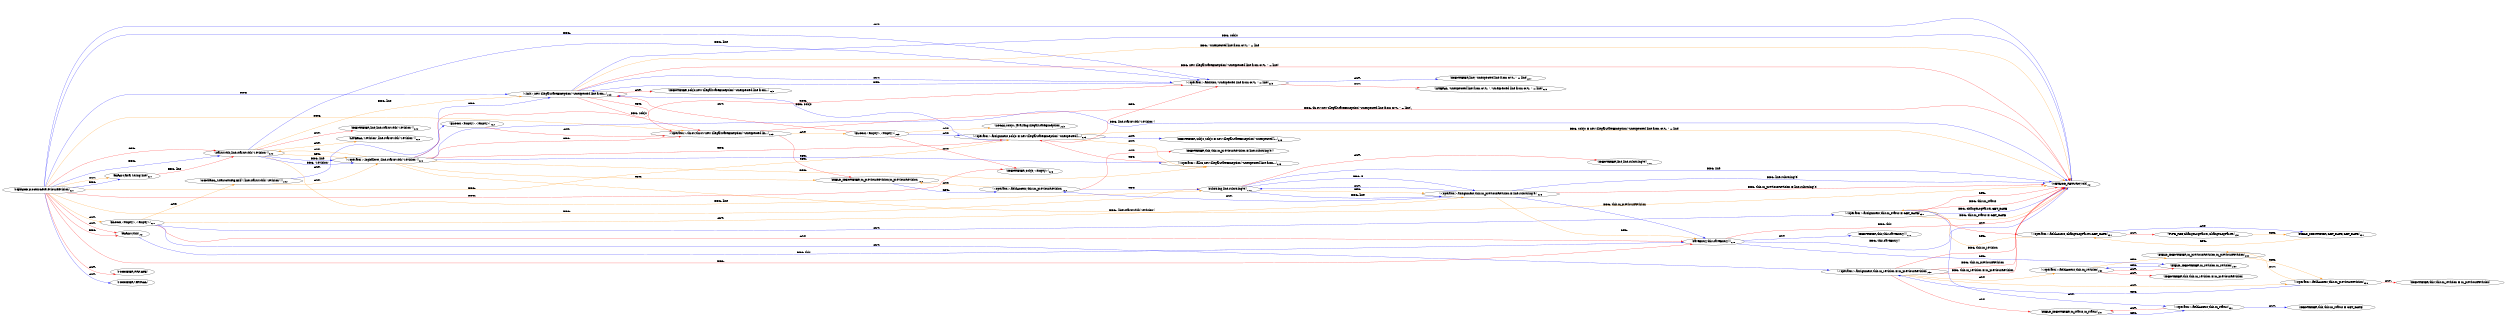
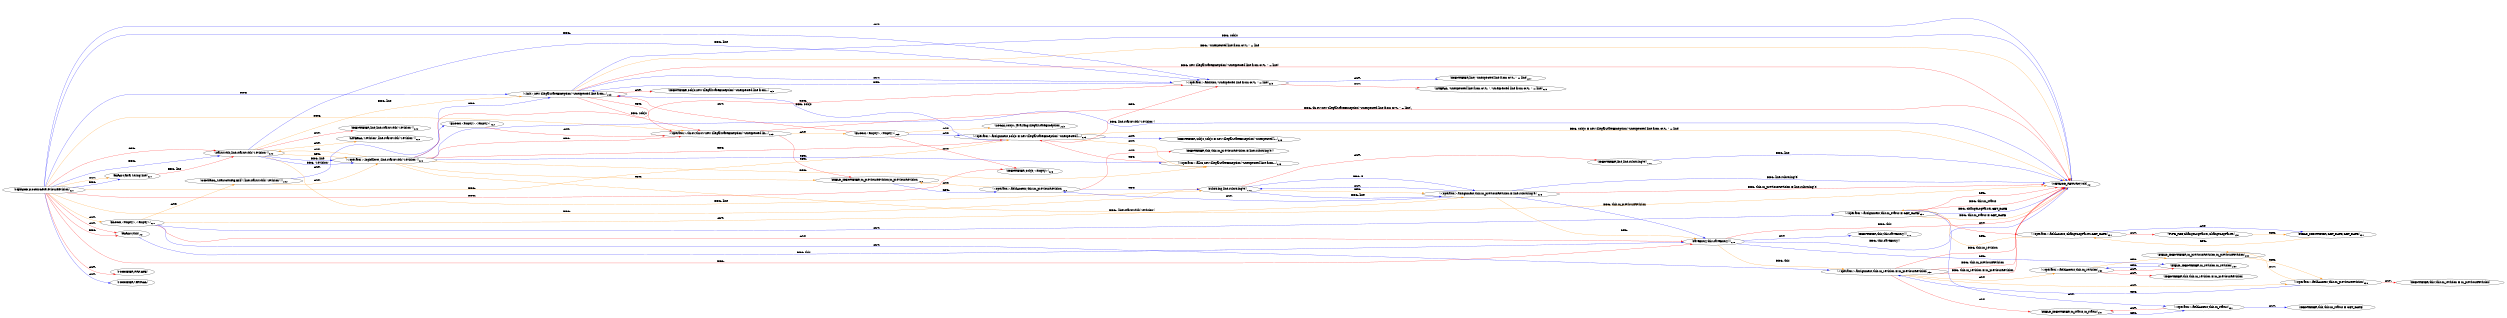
  digraph {
    rankdir=LR
    edge [color=blue]
    n1 [label=<(METHOD,processGetPreviousRevision)<SUB>221</SUB>>]
    n2 [label=<(PARAM,this)<SUB>221</SUB>>]
    n3 [label=<(PARAM,final String line)<SUB>221</SUB>>]
    n4 [label=<(BLOCK,&lt;empty&gt;,&lt;empty&gt;)<SUB>221</SUB>>]
    n5 [label=<(startsWith,line.startsWith(&quot;revision&quot;))<SUB>222</SUB>>]
    n6 [label=<(&lt;operator&gt;.throw,throw new IllegalStateException(&quot;Unexpected lin...)<SUB>223</SUB>>]
    n7 [label=<(&lt;operator&gt;.assignment,$obj0 = new IllegalStateException(&quot;Unexpected l...)<SUB>223</SUB>>]
    n8 [label=<(&lt;init&gt;,new IllegalStateException(&quot;Unexpected line from...)<SUB>223</SUB>>]
    n9 [label=<(&lt;operator&gt;.addition,&quot;Unexpected line from CVS: &quot; + line)<SUB>223</SUB>>]
    n10 [label=<(IDENTIFIER,$obj0,&lt;empty&gt;)<SUB>223</SUB>>]
    n11 [label=<(substring,line.substring(9))<SUB>226</SUB>>]
    n12 [label=<(saveEntry,this.saveEntry())<SUB>228</SUB>>]
    n13 [label=<(MODIFIER,PRIVATE)>]
    n14 [label=<(MODIFIER,VIRTUAL)>]
    n15 [label=<(METHOD_RETURN,void)<SUB>221</SUB>>]
    n16 [label=<(CONTROL_STRUCTURE,IF,if (!line.startsWith(&quot;revision&quot;)))<SUB>222</SUB>>]
    n17 [label=<(&lt;operator&gt;.assignment,this.m_previousRevision = line.substring(9))<SUB>226</SUB>>]
    n18 [label=<(&lt;operator&gt;.assignment,this.m_revision = m_previousRevision)<SUB>230</SUB>>]
    n19 [label=<(&lt;operator&gt;.assignment,this.m_status = GET_DATE)<SUB>231</SUB>>]
    n20 [label=<(&lt;operator&gt;.logicalNot,!line.startsWith(&quot;revision&quot;))<SUB>222</SUB>>]
    n21 [label=<(IDENTIFIER,line,line.startsWith(&quot;revision&quot;))<SUB>222</SUB>>]
    n22 [label=<(LITERAL,&quot;revision&quot;,line.startsWith(&quot;revision&quot;))<SUB>222</SUB>>]
    n23 [label=<(FIELD_IDENTIFIER,m_previousRevision,m_previousRevision)<SUB>226</SUB>>]
    n24 [label=<(BLOCK,&lt;empty&gt;,&lt;empty&gt;)<SUB>223</SUB>>]
    n25 [label=<(&lt;operator&gt;.alloc,new IllegalStateException(&quot;Unexpected line from...)<SUB>223</SUB>>]
    n26 [label=<(IDENTIFIER,$obj0,$obj0 = new IllegalStateException(&quot;Unexpected l...)<SUB>223</SUB>>]
    n27 [label=<(IDENTIFIER,$obj0,new IllegalStateException(&quot;Unexpected line from...)<SUB>223</SUB>>]
    n28 [label=<(LITERAL,&quot;Unexpected line from CVS: &quot;,&quot;Unexpected line from CVS: &quot; + line)<SUB>223</SUB>>]
    n29 [label=<(IDENTIFIER,line,&quot;Unexpected line from CVS: &quot; + line)<SUB>224</SUB>>]
    n30 [label=<(IDENTIFIER,line,line.substring(9))<SUB>226</SUB>>]
    n31 [label=<(IDENTIFIER,this,this.saveEntry())<SUB>228</SUB>>]
    n32 [label=<(FIELD_IDENTIFIER,m_revision,m_revision)<SUB>230</SUB>>]
    n33 [label=<(BLOCK,&lt;empty&gt;,&lt;empty&gt;)<SUB>222</SUB>>]
    n34 [label=<(&lt;operator&gt;.fieldAccess,this.m_previousRevision)<SUB>226</SUB>>]
    n35 [label=<(&lt;operator&gt;.fieldAccess,this.m_revision)<SUB>230</SUB>>]
    n36 [label=<(&lt;operator&gt;.fieldAccess,this.m_previousRevision)<SUB>230</SUB>>]
    n37 [label=<(FIELD_IDENTIFIER,m_status,m_status)<SUB>231</SUB>>]
    n38 [label=<(&lt;operator&gt;.fieldAccess,this.m_status)<SUB>231</SUB>>]
    n39 [label=<(&lt;operator&gt;.fieldAccess,ChangeLogParser.GET_DATE)<SUB>231</SUB>>]
    n40 [label=<(LOCAL,$obj0: java.lang.IllegalStateException)<SUB>223</SUB>>]
    n41 [label=<(IDENTIFIER,this,this.m_previousRevision = line.substring(9))>]
    n42 [label=<(IDENTIFIER,this,this.m_revision = m_previousRevision)>]
    n43 [label=<(FIELD_IDENTIFIER,m_previousRevision,m_previousRevision)<SUB>230</SUB>>]
    n44 [label=<(IDENTIFIER,this,this.m_revision = m_previousRevision)>]
    n45 [label=<(IDENTIFIER,this,this.m_status = GET_DATE)>]
    n46 [label=<(TYPE_REF,ChangeLogParser,ChangeLogParser)<SUB>231</SUB>>]
    n47 [label=<(FIELD_IDENTIFIER,GET_DATE,GET_DATE)<SUB>231</SUB>>]
    n1 -> n2 [color=red label="AST: "]
    n1 -> n2 [color=red label="DDG: "]
    n1 -> n3 [color=darkorange label="AST: "]
    n1 -> n3 [label="DDG: "]
    n1 -> n4 [color=darkorange label="AST: "]
    n1 -> n5 [color=red label="CFG: "]
    n1 -> n5 [label="DDG: "]
    n1 -> n6 [color=darkorange label="DDG: "]
    n1 -> n7 [color=darkorange label="DDG: "]
    n1 -> n8 [label="DDG: "]
    n1 -> n9 [label="DDG: "]
    n1 -> n10 [color=red label="DDG: "]
    n1 -> n11 [color=darkorange label="DDG: "]
    n1 -> n12 [color=red label="DDG: "]
    n1 -> n13 [color=red label="AST: "]
    n1 -> n14 [label="AST: "]
    n1 -> n15 [label="AST: "]
    n2 -> n12 [label="DDG: this"]
    n3 -> n5 [color=red label="DDG: line"]
    n4 -> n12 [color=red label="AST: "]
    n4 -> n16 [color=darkorange label="AST: "]
    n4 -> n17 [color=darkorange label="AST: "]
    n4 -> n18 [label="AST: "]
    n4 -> n19 [label="AST: "]
    n5 -> n8 [color=darkorange label="DDG: line"]
    n5 -> n9 [label="DDG: line"]
    n5 -> n11 [color=darkorange label="DDG: line"]
    n5 -> n20 [color=darkorange label="CFG: "]
    n5 -> n20 [label="DDG: line"]
    n5 -> n20 [label="DDG: &quot;revision&quot;"]
    n5 -> n21 [color=red label="AST: "]
    n5 -> n22 [color=darkorange label="AST: "]
    n6 -> n15 [color=red label="DDG: throw new IllegalStateException(&quot;Unexpected line from CVS: &quot; + line);"]
    n6 -> n23 [color=red label="CFG: "]
    n6 -> n24 [color=darkorange label="AST: "]
    n7 -> n8 [label="DDG: $obj0"]
    n7 -> n9 [color=red label="CFG: "]
    n7 -> n15 [color=darkorange label="DDG: $obj0 = new IllegalStateException(&quot;Unexpected line from CVS: &quot; + line)"]
    n7 -> n25 [color=darkorange label="AST: "]
    n7 -> n26 [label="AST: "]
    n8 -> n6 [color=red label="CFG: "]
    n8 -> n6 [color=red label="DDG: $obj0"]
    n8 -> n9 [label="AST: "]
    n8 -> n15 [label="DDG: $obj0"]
    n8 -> n15 [color=darkorange label="DDG: &quot;Unexpected line from CVS: &quot; + line"]
    n8 -> n15 [color=red label="DDG: new IllegalStateException(&quot;Unexpected line from CVS: &quot; + line)"]
    n8 -> n27 [color=red label="AST: "]
    n9 -> n8 [label="CFG: "]
    n9 -> n28 [color=red label="AST: "]
    n9 -> n29 [label="AST: "]
-   n11 -> n15 [label="DDG: line"]
+   n30 -> n15 [label="DDG: line"]
    n11 -> n17 [color=darkorange label="CFG: "]
    n11 -> n17 [label="DDG: line"]
    n11 -> n17 [label="DDG: 9"]
    n11 -> n30 [color=red label="AST: "]
    n12 -> n15 [color=red label="DDG: this"]
    n12 -> n15 [label="DDG: this.saveEntry()"]
+   n12 -> n18 [color=darkorange label="DDG: this"]
    n12 -> n31 [label="AST: "]
    n12 -> n32 [label="CFG: "]
    n16 -> n20 [color=darkorange label="AST: "]
    n16 -> n33 [label="AST: "]
    n17 -> n11 [label="AST: "]
    n17 -> n12 [color=darkorange label="CFG: "]
    n17 -> n12 [label="DDG: this.m_previousRevision"]
    n17 -> n15 [label="DDG: line.substring(9)"]
    n17 -> n15 [color=red label="DDG: this.m_previousRevision = line.substring(9)"]
    n17 -> n34 [label="AST: "]
    n18 -> n15 [color=red label="DDG: this.m_revision"]
    n18 -> n15 [color=red label="DDG: this.m_previousRevision"]
    n18 -> n15 [color=red label="DDG: this.m_revision = m_previousRevision"]
    n18 -> n35 [color=darkorange label="AST: "]
    n18 -> n36 [color=darkorange label="AST: "]
    n18 -> n37 [color=red label="AST: "]
    n19 -> n15 [color=red label="CFG: "]
    n19 -> n15 [color=red label="DDG: this.m_status"]
    n19 -> n15 [label="DDG: ChangeLogParser.GET_DATE"]
    n19 -> n15 [color=darkorange label="DDG: this.m_status = GET_DATE"]
    n19 -> n38 [label="AST: "]
    n19 -> n39 [color=red label="AST: "]
    n20 -> n5 [color=darkorange label="AST: "]
    n20 -> n6 [color=red label="CDG: "]
    n20 -> n7 [color=red label="CDG: "]
    n20 -> n8 [label="CDG: "]
    n20 -> n9 [color=red label="CDG: "]
    n20 -> n15 [label="DDG: line.startsWith(&quot;revision&quot;)"]
    n20 -> n15 [color=darkorange label="DDG: !line.startsWith(&quot;revision&quot;)"]
    n20 -> n23 [color=darkorange label="CFG: "]
    n20 -> n25 [label="CFG: "]
    n20 -> n25 [color=darkorange label="CDG: "]
    n23 -> n34 [label="CFG: "]
    n24 -> n7 [label="AST: "]
    n24 -> n8 [color=red label="AST: "]
    n24 -> n10 [color=red label="AST: "]
    n24 -> n40 [color=darkorange label="AST: "]
    n25 -> n7 [color=red label="CFG: "]
    n32 -> n35 [label="CFG: "]
    n33 -> n6 [color=red label="AST: "]
    n34 -> n11 [label="CFG: "]
    n34 -> n23 [color=darkorange label="AST: "]
    n34 -> n41 [color=red label="AST: "]
    n35 -> n32 [color=red label="AST: "]
    n35 -> n42 [color=red label="AST: "]
    n35 -> n43 [color=darkorange label="CFG: "]
    n36 -> n18 [label="CFG: "]
    n36 -> n43 [color=darkorange label="AST: "]
    n36 -> n44 [color=red label="AST: "]
    n37 -> n38 [label="CFG: "]
    n38 -> n37 [color=red label="AST: "]
    n38 -> n45 [label="AST: "]
    n39 -> n19 [color=darkorange label="CFG: "]
    n39 -> n46 [color=red label="AST: "]
    n39 -> n47 [label="AST: "]
    n43 -> n36 [color=darkorange label="CFG: "]
    n46 -> n47 [color=darkorange label="CFG: "]
    n47 -> n39 [color=darkorange label="CFG: "]
  }
